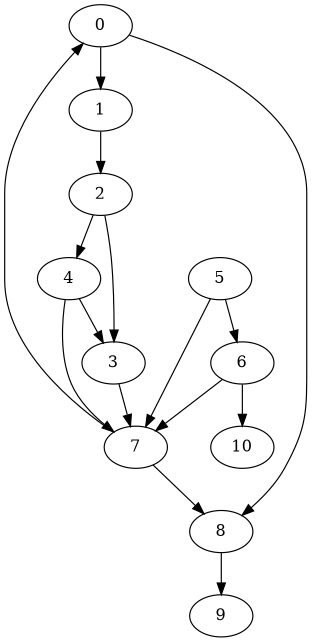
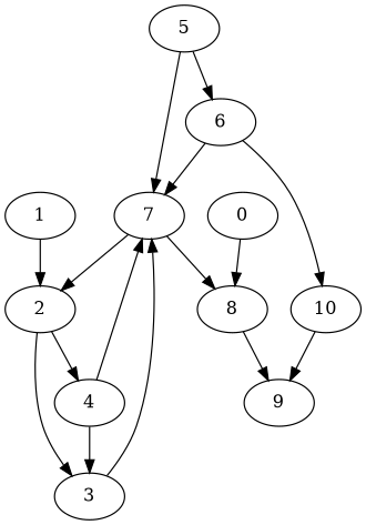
  digraph {
    0
    1
    8
    2
    9
    3
    4
    7
    5
    6
    10
-   0 -> 1
    0 -> 8
    1 -> 2
    8 -> 9
    2 -> 3
    2 -> 4
    3 -> 7
    4 -> 3
    4 -> 7
    7 -> 8
-   7 -> 0
+   7 -> 2
    5 -> 7
    5 -> 6
    6 -> 7
    6 -> 10
+   10 -> 9
  }
